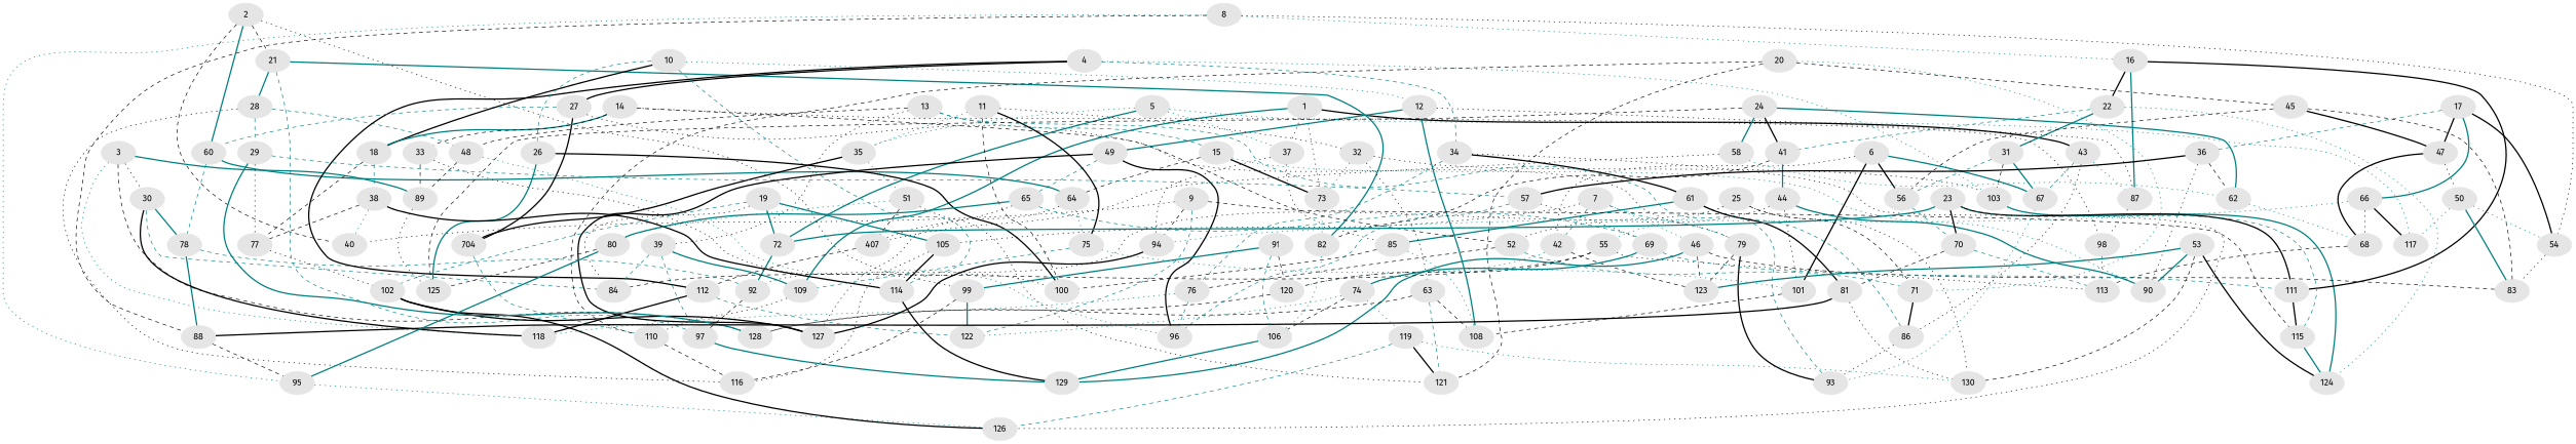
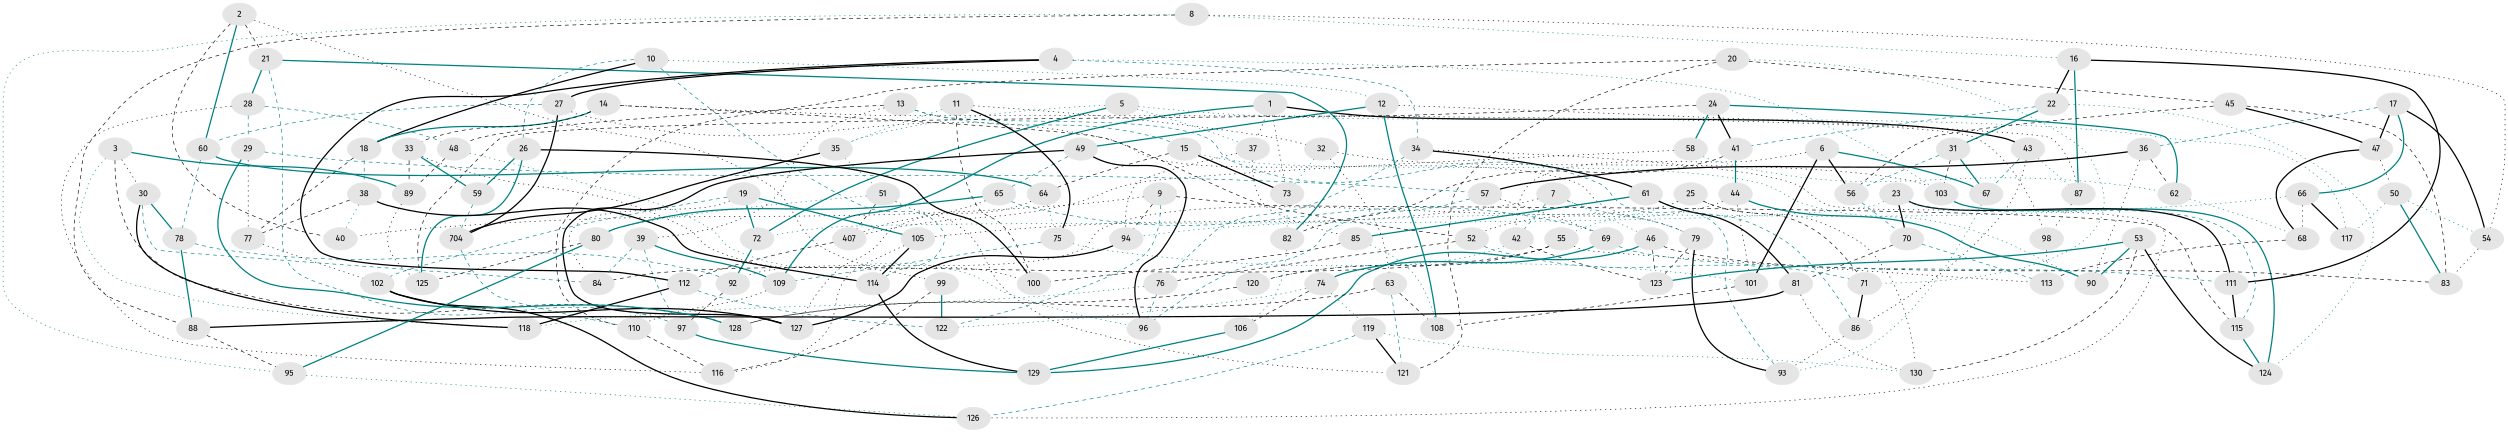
  graph {
    fontname="Fira Sans"
    node [color=gray90 fontname="Fira Sans" style=filled]
    edge [color=black fontname="Fira Sans" style=dashed]
    1
    37
    43
    73
    109
    94
    85
    67
    87
    86
    82
    110
    2
    21
    40
    60
    100
    28
    97
    64
    78
    3
    30
    89
    118
    128
    84
    125
    4
    27
    34
    103
    112
    79
    n35 [label=704]
    61
    76
    126
    124
    122
    5
    35
    72
    117
    51
    92
    6
    42
    56
    101
    120
    123
    70
    93
    108
    7
    46
    105
    83
    129
    114
    116
    8
    16
    54
    88
    95
    22
    111
    9
    115
    127
    10
    12
    18
    26
    49
    38
    77
+   59
    11
    32
    75
    63
    96
    65
    98
    13
    15
    39
    48
    90
    14
    33
    52
    99
    71
    113
    31
    41
    17
    36
    47
    66
    62
    57
    50
    68
    102
    19
    20
    45
    121
    29
    106
    44
    23
    81
    24
    58
    n121 [label=407]
    25
    55
    130
    69
    80
-   91
    53
    74
    119
    1 -- 37 [style=dotted]
    1 -- 43 [style=bold]
    1 -- 73 [style=dotted]
    1 -- 109 [color=teal style=bold]
    37 -- 94 [style=dotted]
    37 -- 85 [style=dotted]
    43 -- 67 [color=teal]
    43 -- 87 [color=teal style=dotted]
    43 -- 86 [style=dotted]
    73 -- 82 [color=teal style=dotted]
    109 -- 110 [style=dotted]
    94 -- 127 [style=bold]
    85 -- 100
    85 -- 108 [color=teal style=dotted]
    67 -- 93 [color=teal style=dotted]
    87 -- 98 [style=dotted]
    86 -- 93 [style=dotted]
    82 -- 106 [color=teal style=dotted]
    110 -- 116
    2 -- 21
    2 -- 40
    2 -- 60 [color=teal style=bold]
    2 -- 100 [style=dotted]
    21 -- 82 [color=teal style=bold]
    21 -- 28 [color=teal style=bold]
    21 -- 97 [color=teal]
    60 -- 64 [color=teal style=bold]
    60 -- 78 [color=teal]
    28 -- 116 [style=dotted]
    28 -- 48 [color=teal]
    28 -- 29 [color=teal]
    97 -- 129 [color=teal style=bold]
    64 -- 127 [style=dotted]
    64 -- 75 [color=teal style=dotted]
    78 -- 92 [color=teal]
    78 -- 88 [color=teal style=bold]
    3 -- 30 [style=dotted]
    3 -- 89 [color=teal style=bold]
    3 -- 118 [color=teal style=dotted]
    3 -- 128
    30 -- 78 [color=teal style=bold]
    30 -- 118 [style=bold]
    30 -- 84 [color=teal]
    89 -- 125 [style=dotted]
    4 -- 27 [style=bold]
    4 -- 34 [color=teal]
    4 -- 103 [color=teal style=dotted]
    4 -- 112 [style=bold]
    27 -- 60 [color=teal]
    27 -- 79 [style=dotted]
    27 -- n35 [style=bold]
    34 -- 61 [style=bold]
    34 -- 76 [color=teal]
    34 -- 126 [style=dotted]
    103 -- 124 [color=teal style=bold]
    112 -- 118 [style=bold]
    112 -- 122 [color=teal]
    79 -- 123
    79 -- 93 [style=bold]
    n35 -- 110 [color=teal]
    61 -- 85 [color=teal style=bold]
    61 -- 86 [color=teal]
    61 -- 81 [style=bold]
    76 -- 118 [color=teal style=dotted]
    76 -- 96 [color=teal]
    5 -- 37 [color=teal style=dotted]
    5 -- 35 [color=teal style=dotted]
    5 -- 72 [color=teal style=bold]
    5 -- 117 [color=teal style=dotted]
    35 -- n35 [style=bold]
    35 -- 51 [color=teal style=dotted]
    72 -- 92 [color=teal style=bold]
    51 -- 121 [style=dotted]
    51 -- n121
    51 -- 80 [color=teal style=dotted]
    92 -- 97
    6 -- 67 [color=teal style=bold]
    6 -- 42 [style=dotted]
    6 -- 56 [style=bold]
    6 -- 101 [style=bold]
    42 -- 120 [color=teal style=dotted]
    42 -- 123
    56 -- 70 [color=teal]
    101 -- 108
    120 -- 128
    70 -- 113 [color=teal]
    70 -- 81
    7 -- 79 [color=teal]
    7 -- 42 [color=teal]
    7 -- 46 [color=teal style=dotted]
    7 -- 105 [style=dotted]
    46 -- 123
    46 -- 83
    46 -- 129 [color=teal style=bold]
    105 -- 114 [style=bold]
    105 -- 116 [style=dotted]
    114 -- 129 [style=bold]
    8 -- 16 [color=teal style=dotted]
    8 -- 54 [style=dotted]
    8 -- 88
    8 -- 95 [color=teal style=dotted]
    16 -- 87 [color=teal style=bold]
    16 -- 22 [style=bold]
    16 -- 111 [style=bold]
    54 -- 83 [style=dotted]
    88 -- 95
    95 -- 126 [color=teal style=dotted]
    22 -- 124 [color=teal style=dotted]
    22 -- 31 [color=teal style=bold]
    22 -- 41 [color=teal]
    111 -- 115 [style=bold]
    9 -- 94
    9 -- 40 [style=dotted]
    9 -- 122 [color=teal]
    9 -- 115
    115 -- 124 [color=teal style=bold]
    10 -- 114 [color=teal]
    10 -- 12 [color=teal style=dotted]
    10 -- 18 [style=bold]
    10 -- 26 [color=teal]
    12 -- 87 [style=dotted]
    12 -- 108 [color=teal style=bold]
    12 -- 49 [color=teal style=bold]
    18 -- 38 [color=teal]
    18 -- 77
    26 -- 100 [style=bold]
    26 -- 125 [color=teal style=bold]
+   26 -- 59 [color=teal style=bold]
    49 -- 127 [style=bold]
    49 -- 96 [style=bold]
    49 -- 65 [color=teal]
    38 -- 40 [color=teal style=dotted]
    38 -- 114 [style=bold]
    38 -- 77
    77 -- 102 [style=dotted]
+   59 -- n35 [color=teal]
    11 -- 100
    11 -- 35 [color=teal style=dotted]
    11 -- 32 [style=dotted]
    11 -- 75 [style=bold]
    32 -- 73 [color=teal style=dotted]
    32 -- 103 [style=dotted]
    32 -- 63 [style=dotted]
    75 -- 109 [color=teal]
    75 -- 101 [color=teal style=dotted]
    63 -- 128
    63 -- 108
    63 -- 121 [color=teal]
    65 -- n121 [style=dotted]
    65 -- 69 [color=teal]
    65 -- 80 [color=teal style=bold]
    98 -- 113 [style=dotted]
    13 -- 93 [color=teal]
    13 -- 15 [color=teal]
    13 -- 39 [style=dotted]
    13 -- 48
    15 -- 73 [style=bold]
    15 -- 64
    15 -- 90 [color=teal style=dotted]
    39 -- 109 [color=teal style=bold]
    39 -- 97 [color=teal]
    39 -- 84 [color=teal]
    48 -- 89
    48 -- 96 [color=teal style=dotted]
    14 -- 18 [color=teal style=bold]
    14 -- 98 [style=dotted]
    14 -- 33
    14 -- 52
    33 -- 89
+   33 -- 59 [color=teal style=bold]
    33 -- 99 [style=dotted]
    52 -- 76
    52 -- 71 [color=teal]
    99 -- 122 [color=teal style=bold]
    99 -- 116
    71 -- 86 [style=bold]
    31 -- 67 [color=teal style=bold]
    31 -- 103
    31 -- 56 [color=teal]
    41 -- 82
    41 -- 44 [color=teal style=bold]
    17 -- 54 [style=bold]
    17 -- 36 [color=teal]
    17 -- 47 [style=bold]
    17 -- 66 [color=teal style=bold]
    36 -- 90 [style=dotted]
    36 -- 62
    36 -- 57 [style=bold]
    47 -- 50 [style=dotted]
    47 -- 68 [style=bold]
    66 -- 94 [color=teal style=dotted]
    66 -- 117 [style=bold]
    66 -- 68 [style=dotted]
    62 -- 68 [color=teal style=dotted]
    57 -- 96 [color=teal]
    57 -- 69 [style=dotted]
    50 -- 117 [color=teal style=dotted]
    50 -- 83 [color=teal style=bold]
    50 -- 54 [color=teal style=dotted]
    68 -- 113
    102 -- 126 [style=bold]
    102 -- 127 [style=bold]
    19 -- 84 [style=dotted]
    19 -- 72 [color=teal style=bold]
    19 -- 105 [color=teal style=bold]
    19 -- 102 [color=teal]
    20 -- 110
    20 -- 71 [color=teal style=dotted]
    20 -- 45
    20 -- 121
    45 -- 56
    45 -- 83
    45 -- 47 [style=bold]
    29 -- 128 [color=teal style=bold]
    29 -- 77 [style=dotted]
    29 -- 57 [color=teal]
    106 -- 129 [color=teal style=bold]
    44 -- 101 [style=dotted]
    44 -- 90 [color=teal style=bold]
    44 -- 52 [style=dotted]
-   23 -- 72 [color=teal style=bold]
+   23 -- 72 [color=teal style=dotted]
    23 -- 70 [style=bold]
    23 -- 111 [style=bold]
    23 -- 115 [color=teal]
    81 -- 88 [style=bold]
    81 -- 130 [style=dotted]
    24 -- 125
    24 -- 41 [style=bold]
    24 -- 62 [color=teal style=bold]
    24 -- 58 [color=teal style=bold]
    58 -- 62 [color=teal style=dotted]
    58 -- n121 [style=dotted]
    n121 -- 112
    25 -- 92 [style=dotted]
    25 -- 71
    25 -- 55 [color=teal style=dotted]
    25 -- 130 [style=dotted]
    55 -- 84
    55 -- 120
    55 -- 113 [style=dotted]
    69 -- 111 [color=teal]
    69 -- 74 [color=teal style=bold]
    80 -- 125
    80 -- 95 [color=teal style=bold]
-   91 -- 120
-   91 -- 99 [color=teal style=bold]
-   91 -- 106 [color=teal]
    53 -- 124 [style=bold]
    53 -- 123 [color=teal style=bold]
    53 -- 90 [color=teal style=bold]
    53 -- 130
    74 -- 122 [color=teal style=dotted]
    74 -- 106
    74 -- 119 [color=teal style=dotted]
    119 -- 126 [color=teal]
    119 -- 121 [style=bold]
    119 -- 130 [color=teal style=dotted]
  }
